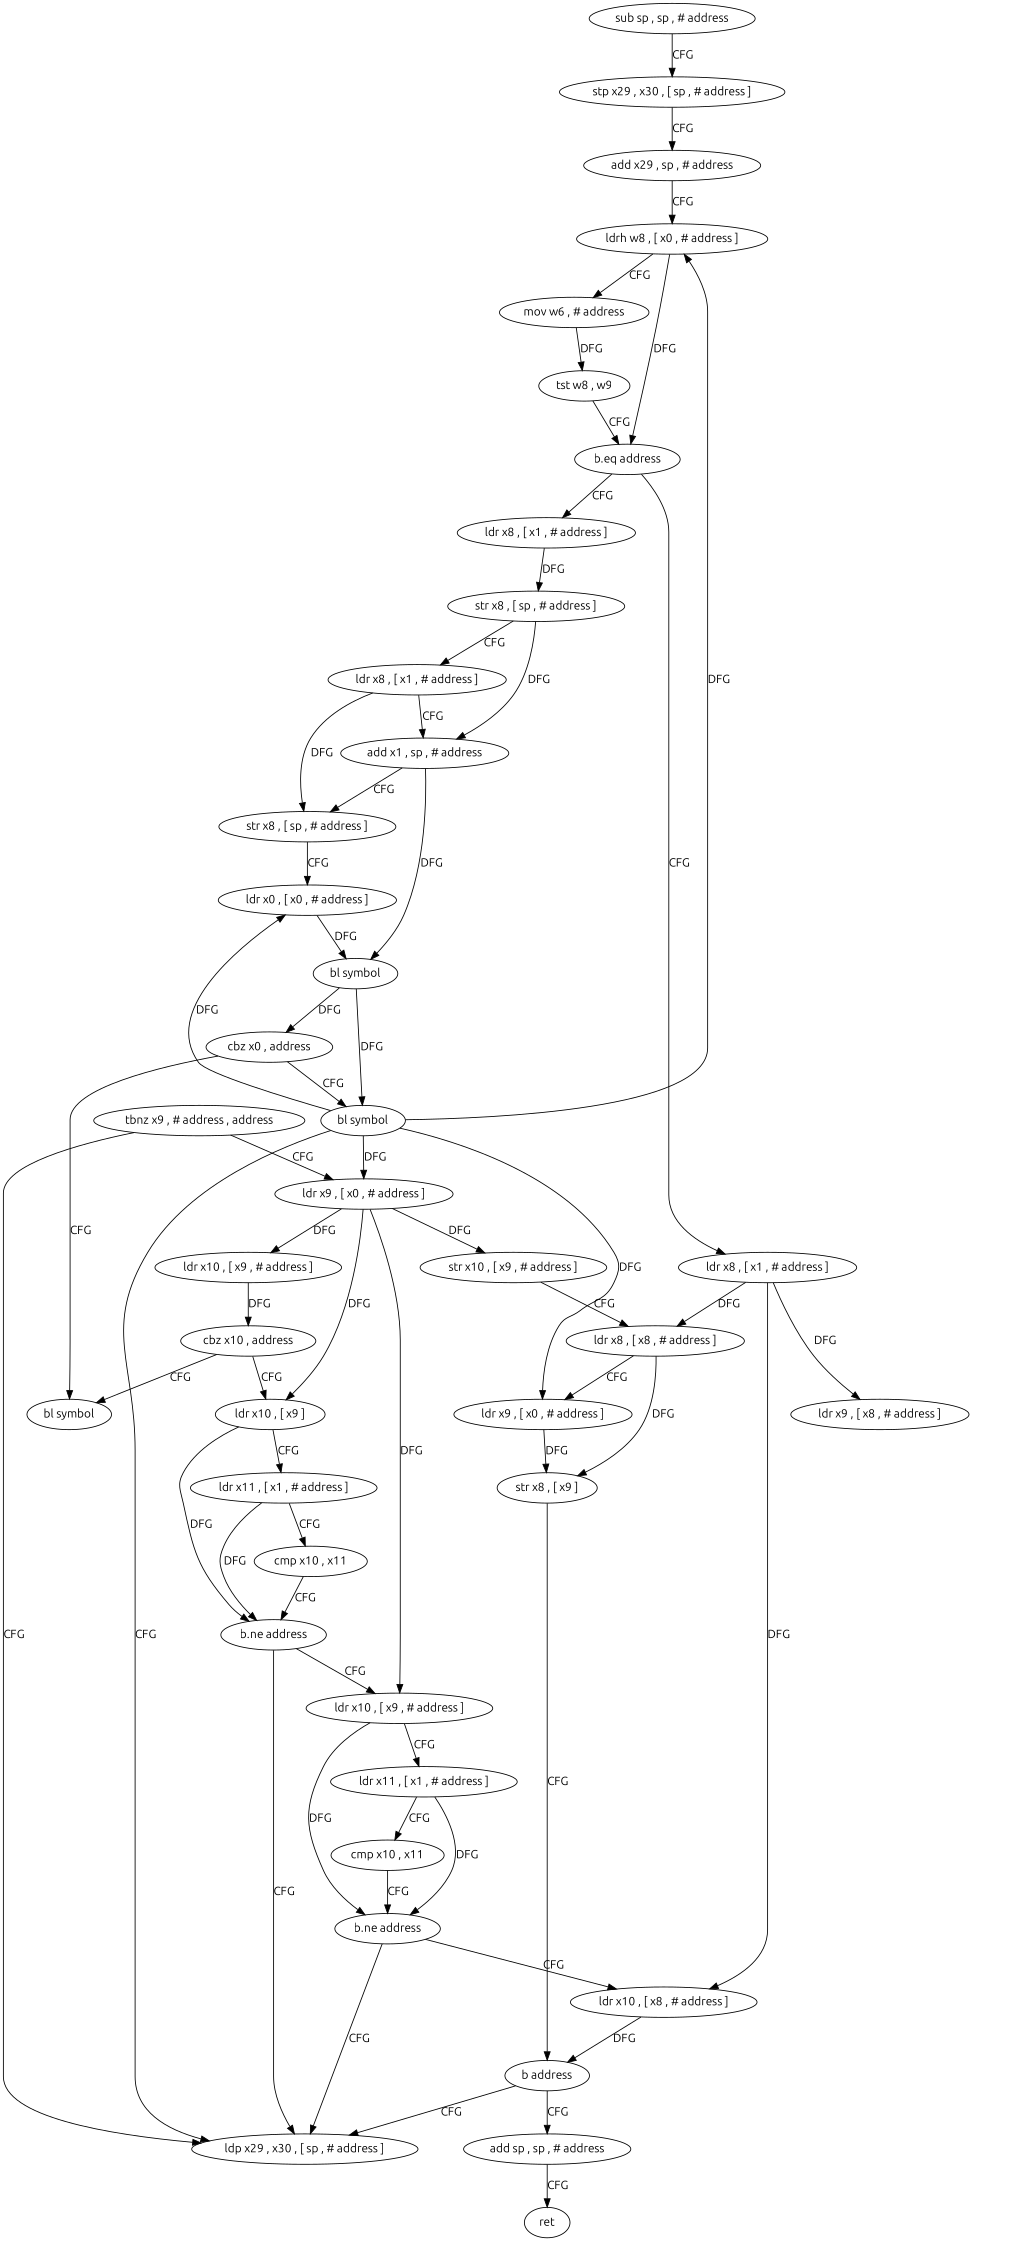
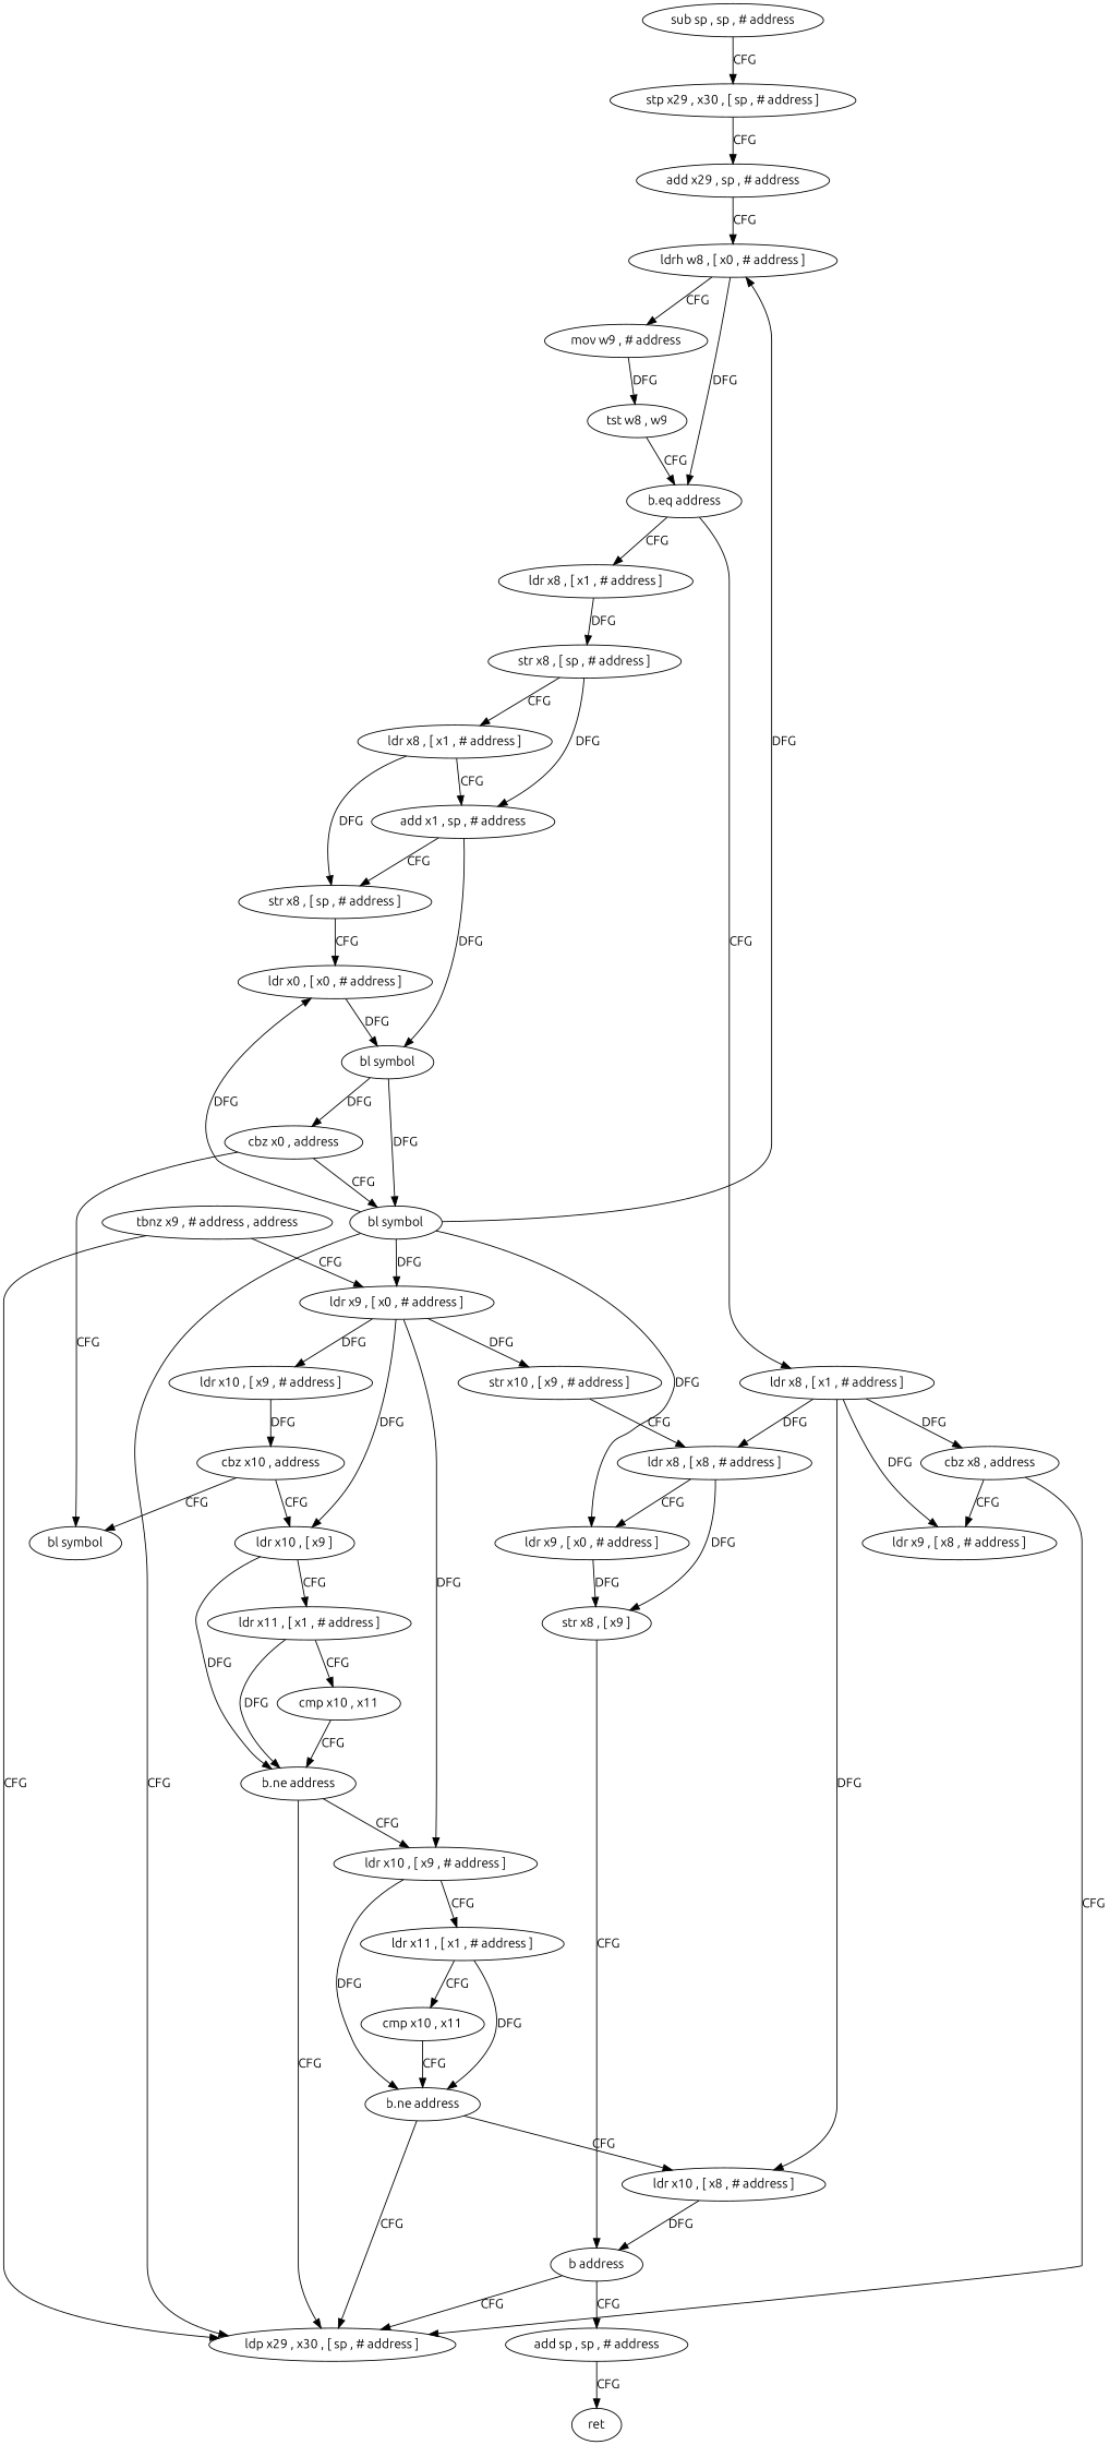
  digraph {
    fontname=Ubuntu
    node [fontname=Ubuntu]
    edge [fontname=Ubuntu]
    n1 [label="sub sp , sp , # address"]
    n2 [label="stp x29 , x30 , [ sp , # address ]"]
    n3 [label="add x29 , sp , # address"]
    n4 [label="ldrh w8 , [ x0 , # address ]"]
-   n5 [label="mov w6 , # address"]
+   n5 [label="mov w9 , # address"]
    n6 [label="b.eq address"]
    n7 [label="tst w8 , w9"]
    n8 [label="ldr x8 , [ x1 , # address ]"]
    n9 [label="ldr x8 , [ x1 , # address ]"]
+   n10 [label="cbz x8 , address"]
    n11 [label="ldr x9 , [ x8 , # address ]"]
    n12 [label="ldr x10 , [ x8 , # address ]"]
    n13 [label="ldr x8 , [ x8 , # address ]"]
    n14 [label="str x8 , [ sp , # address ]"]
    n15 [label="ldp x29 , x30 , [ sp , # address ]"]
    n16 [label="b address"]
    n17 [label="ldr x9 , [ x0 , # address ]"]
    n18 [label="str x8 , [ x9 ]"]
    n19 [label="ldr x8 , [ x1 , # address ]"]
    n20 [label="add x1 , sp , # address"]
    n21 [label="add sp , sp , # address"]
    n22 [label=ret]
    n23 [label="tbnz x9 , # address , address"]
    n24 [label="ldr x9 , [ x0 , # address ]"]
    n25 [label="str x8 , [ sp , # address ]"]
    n26 [label="bl symbol"]
    n27 [label="ldr x0 , [ x0 , # address ]"]
    n28 [label="cbz x0 , address"]
    n29 [label="bl symbol"]
    n30 [label="bl symbol"]
    n31 [label="ldr x10 , [ x9 , # address ]"]
    n32 [label="ldr x10 , [ x9 ]"]
    n33 [label="ldr x10 , [ x9 , # address ]"]
    n34 [label="str x10 , [ x9 , # address ]"]
    n35 [label="cbz x10 , address"]
    n36 [label="ldr x11 , [ x1 , # address ]"]
    n37 [label="b.ne address"]
    n38 [label="ldr x11 , [ x1 , # address ]"]
    n39 [label="b.ne address"]
    n40 [label="cmp x10 , x11"]
    n41 [label="cmp x10 , x11"]
    n1 -> n2 [label=CFG]
    n2 -> n3 [label=CFG]
    n3 -> n4 [label=CFG]
    n4 -> n5 [label=CFG]
    n4 -> n6 [label=DFG]
    n5 -> n7 [label=DFG]
    n6 -> n8 [label=CFG]
    n6 -> n9 [label=CFG]
    n7 -> n6 [label=CFG]
+   n8 -> n10 [label=DFG]
    n8 -> n11 [label=DFG]
    n8 -> n12 [label=DFG]
    n8 -> n13 [label=DFG]
    n9 -> n14 [label=DFG]
+   n10 -> n11 [label=CFG]
+   n10 -> n15 [label=CFG]
    n12 -> n16 [label=DFG]
    n13 -> n17 [label=CFG]
    n13 -> n18 [label=DFG]
    n14 -> n19 [label=CFG]
    n14 -> n20 [label=DFG]
    n16 -> n15 [label=CFG]
    n16 -> n21 [label=CFG]
    n17 -> n18 [label=DFG]
    n18 -> n16 [label=CFG]
    n19 -> n20 [label=CFG]
    n19 -> n25 [label=DFG]
    n20 -> n25 [label=CFG]
    n20 -> n26 [label=DFG]
    n21 -> n22 [label=CFG]
    n23 -> n15 [label=CFG]
    n23 -> n24 [label=CFG]
    n24 -> n31 [label=DFG]
    n24 -> n32 [label=DFG]
    n24 -> n33 [label=DFG]
    n24 -> n34 [label=DFG]
    n25 -> n27 [label=CFG]
    n26 -> n28 [label=DFG]
    n26 -> n29 [label=DFG]
    n27 -> n26 [label=DFG]
    n28 -> n29 [label=CFG]
    n28 -> n30 [label=CFG]
    n29 -> n4 [label=DFG]
    n29 -> n15 [label=CFG]
    n29 -> n17 [label=DFG]
    n29 -> n24 [label=DFG]
    n29 -> n27 [label=DFG]
    n31 -> n35 [label=DFG]
    n32 -> n36 [label=CFG]
    n32 -> n37 [label=DFG]
    n33 -> n38 [label=CFG]
    n33 -> n39 [label=DFG]
    n34 -> n13 [label=CFG]
    n35 -> n30 [label=CFG]
    n35 -> n32 [label=CFG]
    n36 -> n37 [label=DFG]
    n36 -> n40 [label=CFG]
    n37 -> n15 [label=CFG]
    n37 -> n33 [label=CFG]
    n38 -> n39 [label=DFG]
    n38 -> n41 [label=CFG]
    n39 -> n12 [label=CFG]
    n39 -> n15 [label=CFG]
    n40 -> n37 [label=CFG]
    n41 -> n39 [label=CFG]
  }
